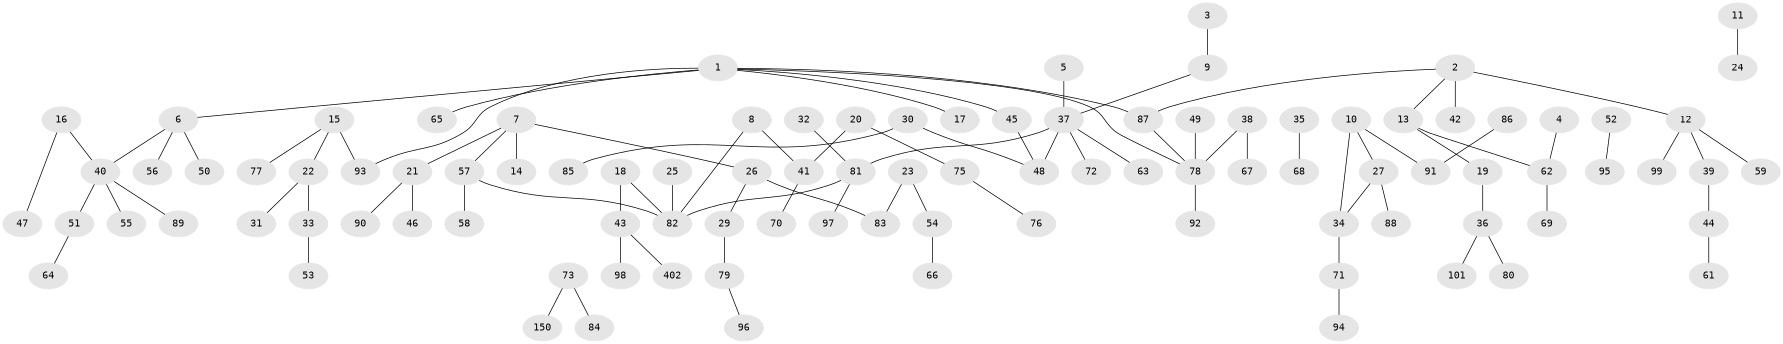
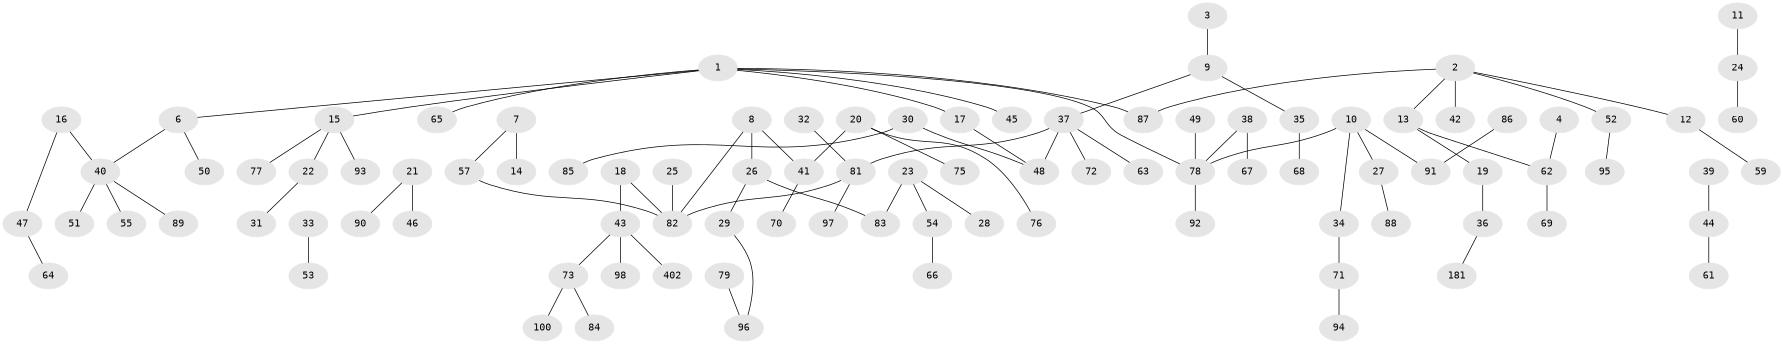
  graph {
    fontname="DejaVu Sans Mono"
    node [color=gray90 fontname="DejaVu Sans Mono" style=filled]
    edge [fontname="DejaVu Sans Mono" weight=1.0]
    1
    6
    15
    17
    45
    65
    78
    87
    40
    50
-   56
    22
    77
    93
    48
    92
    2
    12
    13
    42
    52
    39
    59
-   99
    19
    62
    95
    3
    9
    37
    35
    4
-   5
    81
    63
    72
    51
    55
    89
    7
    14
    21
    26
    57
    46
    90
    83
    29
    82
-   58
    8
    41
    70
    68
    10
    27
    91
    34
    11
    24
    88
+   60
    44
    36
    69
    31
    33
    16
    47
    64
    18
    43
    73
    98
    n75 [label=402]
-   80
-   101
+   101 [label=181]
    20
    75
    76
    53
    23
+   28
    54
    66
    25
    79
    71
    96
    30
    85
    32
    97
    94
    38
    67
    61
    84
-   100 [label=150]
+   100
    49
    86
    1 -- 6
-   1 -- 93
+   1 -- 15
    1 -- 17
    1 -- 45
    1 -- 65
    1 -- 78
    1 -- 87
    6 -- 40
    6 -- 50
-   6 -- 56
    15 -- 22
    15 -- 77
    15 -- 93
-   45 -- 48
+   17 -- 48
    78 -- 92
    40 -- 51
    40 -- 55
    40 -- 89
    22 -- 31
-   22 -- 33
    2 -- 87
    2 -- 12
    2 -- 13
    2 -- 42
-   12 -- 39
+   2 -- 52
    12 -- 59
-   12 -- 99
    13 -- 19
    13 -- 62
    52 -- 95
    39 -- 44
    19 -- 36
    62 -- 69
    3 -- 9
    9 -- 37
+   9 -- 35
    37 -- 48
    37 -- 81
    37 -- 63
    37 -- 72
    35 -- 68
    4 -- 62
-   5 -- 37
    81 -- 82
    81 -- 97
    7 -- 14
-   7 -- 21
-   7 -- 26
+   8 -- 26
    7 -- 57
    21 -- 46
    21 -- 90
    26 -- 83
    26 -- 29
    57 -- 82
-   57 -- 58
-   29 -- 79
+   29 -- 96
    8 -- 82
    8 -- 41
    41 -- 70
-   87 -- 78
+   10 -- 78
    10 -- 27
    10 -- 91
    10 -- 34
-   27 -- 34
    27 -- 88
    34 -- 71
    11 -- 24
+   24 -- 60
    44 -- 61
-   36 -- 80
    36 -- 101
    33 -- 53
    16 -- 40
    16 -- 47
-   51 -- 64
+   47 -- 64
    18 -- 82
    18 -- 43
+   43 -- 73
    43 -- 98
    43 -- n75
    73 -- 84
    73 -- 100
    20 -- 41
    20 -- 75
-   75 -- 76
+   20 -- 76
    23 -- 83
+   23 -- 28
    23 -- 54
    54 -- 66
    25 -- 82
    79 -- 96
    71 -- 94
    30 -- 48
    30 -- 85
    32 -- 81
    38 -- 78
    38 -- 67
    49 -- 78
    86 -- 91
  }
